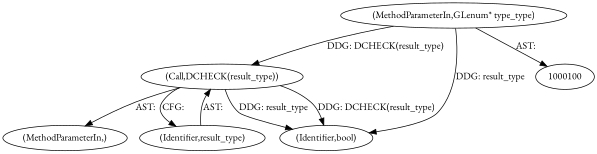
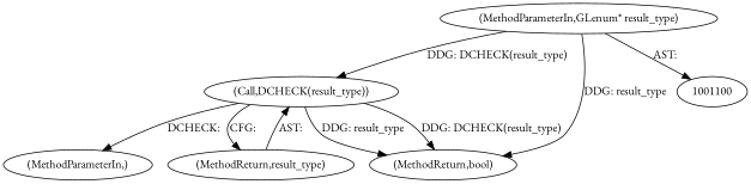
  digraph {
    fontname="EB Garamond"
    node [fontname="EB Garamond"]
    edge [fontname="EB Garamond"]
    n1 [label="(Call,DCHECK(result_type))"]
-   n2 [label="(Identifier,bool)"]
+   n2 [label="(MethodReturn,bool)"]
    n3 [label="(MethodParameterIn,)"]
-   n4 [label="(Identifier,result_type)"]
-   n5 [label="(MethodParameterIn,GLenum* type_type)"]
-   1000100
+   n4 [label="(MethodReturn,result_type)"]
+   n5 [label="(MethodParameterIn,GLenum* result_type)"]
+   1000100 [label=1001100]
    n1 -> n2 [label="DDG: DCHECK(result_type)"]
    n1 -> n2 [label="DDG: result_type"]
-   n1 -> n3 [label="AST: "]
+   n1 -> n3 [label="DCHECK: "]
    n1 -> n4 [label="CFG: "]
    n4 -> n1 [label="AST: "]
    n5 -> n1 [label="DDG: DCHECK(result_type)"]
    n5 -> n2 [label="DDG: result_type"]
    n5 -> 1000100 [label="AST: "]
  }
